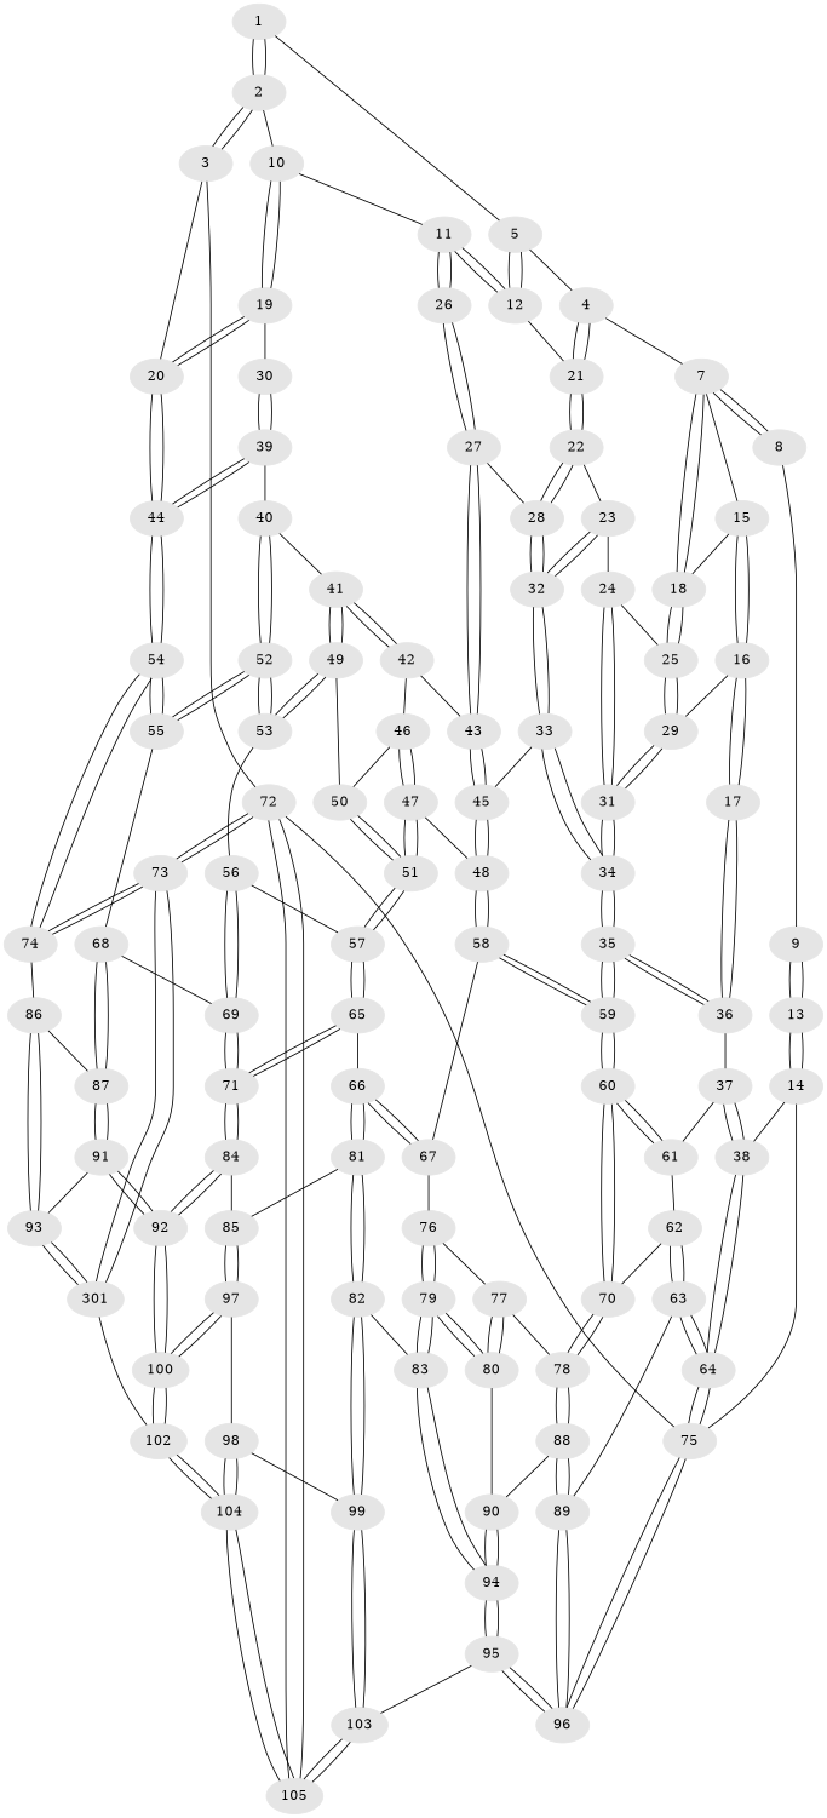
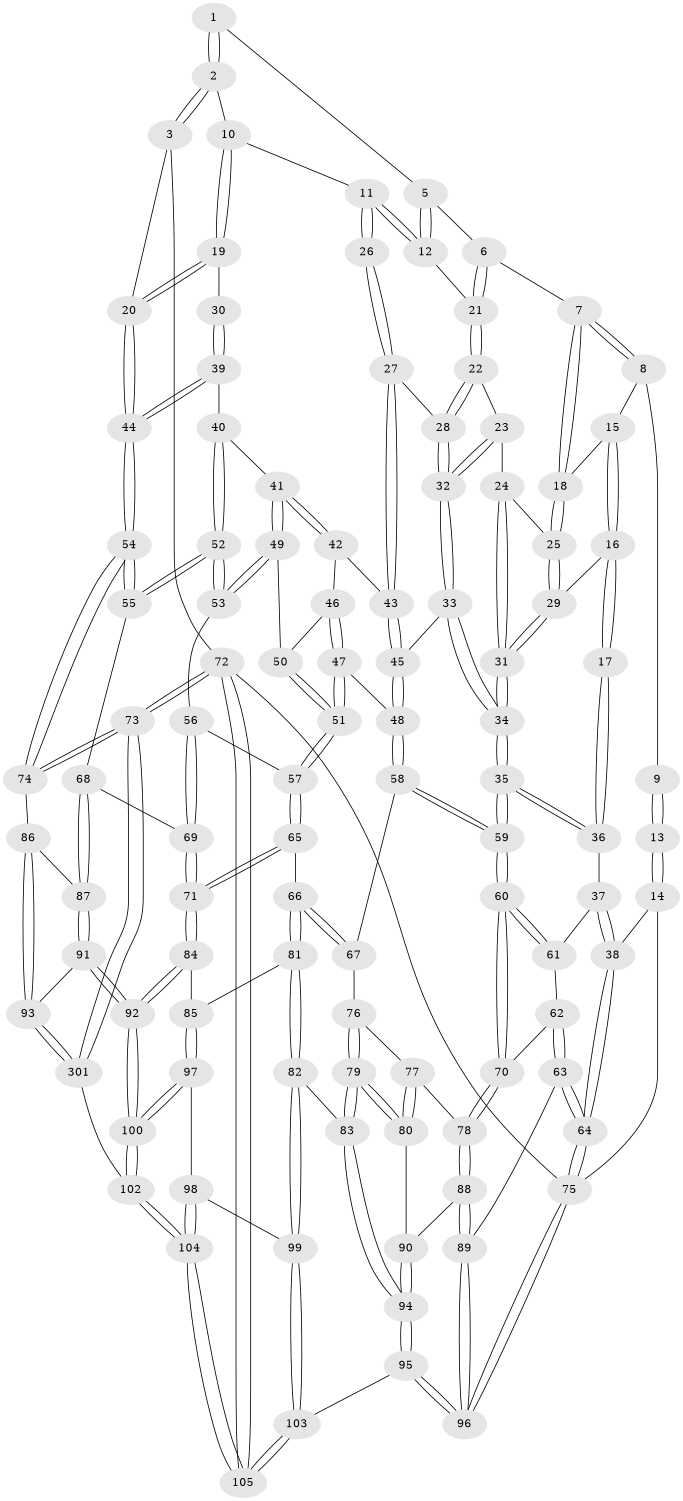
  graph {
    node [color=gray90 style=filled]
    1
    2
    5
    3
    10
-   6 [label=4]
+   6
    12
    20
    72
    11
    19
    44
    75
    73
    105
    9
    13
    14
    38
    7
    21
    8
    18
    22
    15
    25
    16
    26
    30
    27
    17
    36
    64
    96
    29
    31
    37
    39
    54
    23
    28
    24
    32
    33
    34
    43
    45
    40
    35
    48
    59
    60
    61
    62
    41
    52
    42
    49
    53
    55
    46
    50
    47
    74
    58
    51
    57
    67
    56
    65
    68
    69
    86
    87
    71
    66
    76
    70
    78
    63
    89
    81
    84
    82
    85
    77
    79
    91
    88
    92
    n91 [label=301]
    102
    93
    80
    83
    90
    94
    99
    97
    103
    95
    100
    98
    104
    1 -- 2
    1 -- 2
    1 -- 5
    2 -- 3
    2 -- 3
    2 -- 10
    5 -- 6
    5 -- 12
    5 -- 12
    3 -- 20
    3 -- 72
    10 -- 11
    10 -- 19
    10 -- 19
    6 -- 7
    6 -- 21
    6 -- 21
    12 -- 21
    20 -- 44
    20 -- 44
    72 -- 75
    72 -- 73
    72 -- 73
    72 -- 105
    72 -- 105
    11 -- 12
    11 -- 12
    11 -- 26
    11 -- 26
    19 -- 20
    19 -- 20
    19 -- 30
    44 -- 54
    44 -- 54
    75 -- 96
    75 -- 96
    73 -- 74
    73 -- 74
    73 -- n91
    73 -- n91
    9 -- 13
    9 -- 13
    13 -- 14
    13 -- 14
    14 -- 75
    14 -- 38
    38 -- 64
    38 -- 64
    7 -- 8
    7 -- 8
    7 -- 18
    7 -- 18
    21 -- 22
    21 -- 22
    8 -- 9
-   7 -- 15
+   8 -- 15
    18 -- 25
    18 -- 25
    22 -- 23
    22 -- 28
    22 -- 28
    15 -- 18
    15 -- 16
    15 -- 16
    25 -- 29
    25 -- 29
    16 -- 17
    16 -- 17
    16 -- 29
    26 -- 27
    26 -- 27
    30 -- 39
    30 -- 39
    27 -- 28
    27 -- 43
    27 -- 43
    17 -- 36
    17 -- 36
    36 -- 37
    64 -- 75
    64 -- 75
    29 -- 31
    29 -- 31
    31 -- 34
    31 -- 34
    37 -- 38
    37 -- 38
    37 -- 61
    39 -- 44
    39 -- 44
    39 -- 40
    54 -- 55
    54 -- 55
    54 -- 74
    54 -- 74
    23 -- 24
    23 -- 32
    23 -- 32
    28 -- 32
    28 -- 32
    24 -- 25
    24 -- 31
    24 -- 31
    32 -- 33
    32 -- 33
    33 -- 34
    33 -- 34
    33 -- 45
    34 -- 35
    34 -- 35
    43 -- 45
    43 -- 45
    45 -- 48
    45 -- 48
    40 -- 41
    40 -- 52
    40 -- 52
    35 -- 36
    35 -- 36
    35 -- 59
    35 -- 59
    48 -- 58
    48 -- 58
    59 -- 60
    59 -- 60
    60 -- 61
    60 -- 61
    60 -- 70
    60 -- 70
    61 -- 62
    62 -- 70
    62 -- 63
    62 -- 63
    41 -- 42
    41 -- 42
    41 -- 49
    41 -- 49
    52 -- 53
    52 -- 53
    52 -- 55
    52 -- 55
    42 -- 43
    42 -- 46
    49 -- 53
    49 -- 53
    49 -- 50
    53 -- 56
    55 -- 68
    46 -- 50
    46 -- 47
    46 -- 47
    50 -- 51
    50 -- 51
    47 -- 48
    47 -- 51
    47 -- 51
    74 -- 86
    58 -- 59
    58 -- 59
    58 -- 67
    51 -- 57
    51 -- 57
    57 -- 65
    57 -- 65
    67 -- 76
    56 -- 57
    56 -- 69
    56 -- 69
    65 -- 71
    65 -- 71
    65 -- 66
    68 -- 69
    68 -- 87
    68 -- 87
    69 -- 71
    69 -- 71
    86 -- 87
    86 -- 93
    86 -- 93
    87 -- 91
    87 -- 91
    71 -- 84
    71 -- 84
    66 -- 67
    66 -- 67
    66 -- 81
    66 -- 81
    76 -- 77
    76 -- 79
    76 -- 79
    70 -- 78
    70 -- 78
    78 -- 88
    78 -- 88
    63 -- 64
    63 -- 64
    63 -- 89
    89 -- 96
    89 -- 96
    81 -- 82
    81 -- 82
    81 -- 85
    84 -- 85
    84 -- 92
    84 -- 92
    82 -- 83
    82 -- 99
    82 -- 99
    85 -- 97
    85 -- 97
    77 -- 78
    77 -- 80
    77 -- 80
    79 -- 80
    79 -- 80
    79 -- 83
    79 -- 83
    91 -- 92
    91 -- 92
    91 -- 93
    88 -- 89
    88 -- 89
    88 -- 90
    92 -- 100
    92 -- 100
    n91 -- 102
    102 -- 104
    102 -- 104
    93 -- n91
    93 -- n91
    80 -- 90
    83 -- 94
    83 -- 94
    90 -- 94
    90 -- 94
    94 -- 95
    94 -- 95
    99 -- 103
    99 -- 103
    97 -- 100
    97 -- 100
    97 -- 98
    103 -- 105
    103 -- 105
    95 -- 96
    95 -- 96
    95 -- 103
    100 -- 102
    100 -- 102
    98 -- 99
    98 -- 104
    98 -- 104
    104 -- 105
    104 -- 105
  }
